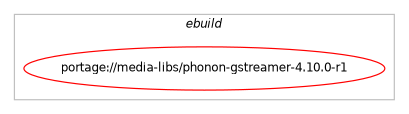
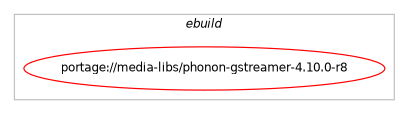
  digraph {
    compound=true
    concentrate=true
    fontname=Helvetica
    fontsize=10
    newrank=true
    rankdir=LR
    ranksep=1.5
-   n1 [color=red fontname=Helvetica fontsize=10 label="portage://media-libs/phonon-gstreamer-4.10.0-r1" width=4]
+   n1 [color=red fontname=Helvetica fontsize=10 label="portage://media-libs/phonon-gstreamer-4.10.0-r8" width=4]
    subgraph cluster_1 {
      color=gray
      label=<<i>ebuild</i>>
      n1
    }
    subgraph cluster_2 {
      color=gray
      label=<<i>dependencies</i>>
      subgraph cluster_3 {
        color=gray
        fillcolor="#eeeeee"
        label=<<i>compile</i>>
        style=filled
      }
      subgraph cluster_4 {
        color=gray
        fillcolor="#eeeeee"
        label=<<i>compile and run</i>>
        style=filled
      }
      subgraph cluster_5 {
        color=gray
        fillcolor="#eeeeee"
        label=<<i>run</i>>
        style=filled
      }
    }
    subgraph cluster_6 {
      color=gray
      label=<<i>candidates</i>>
      rank=same
    }
  }
